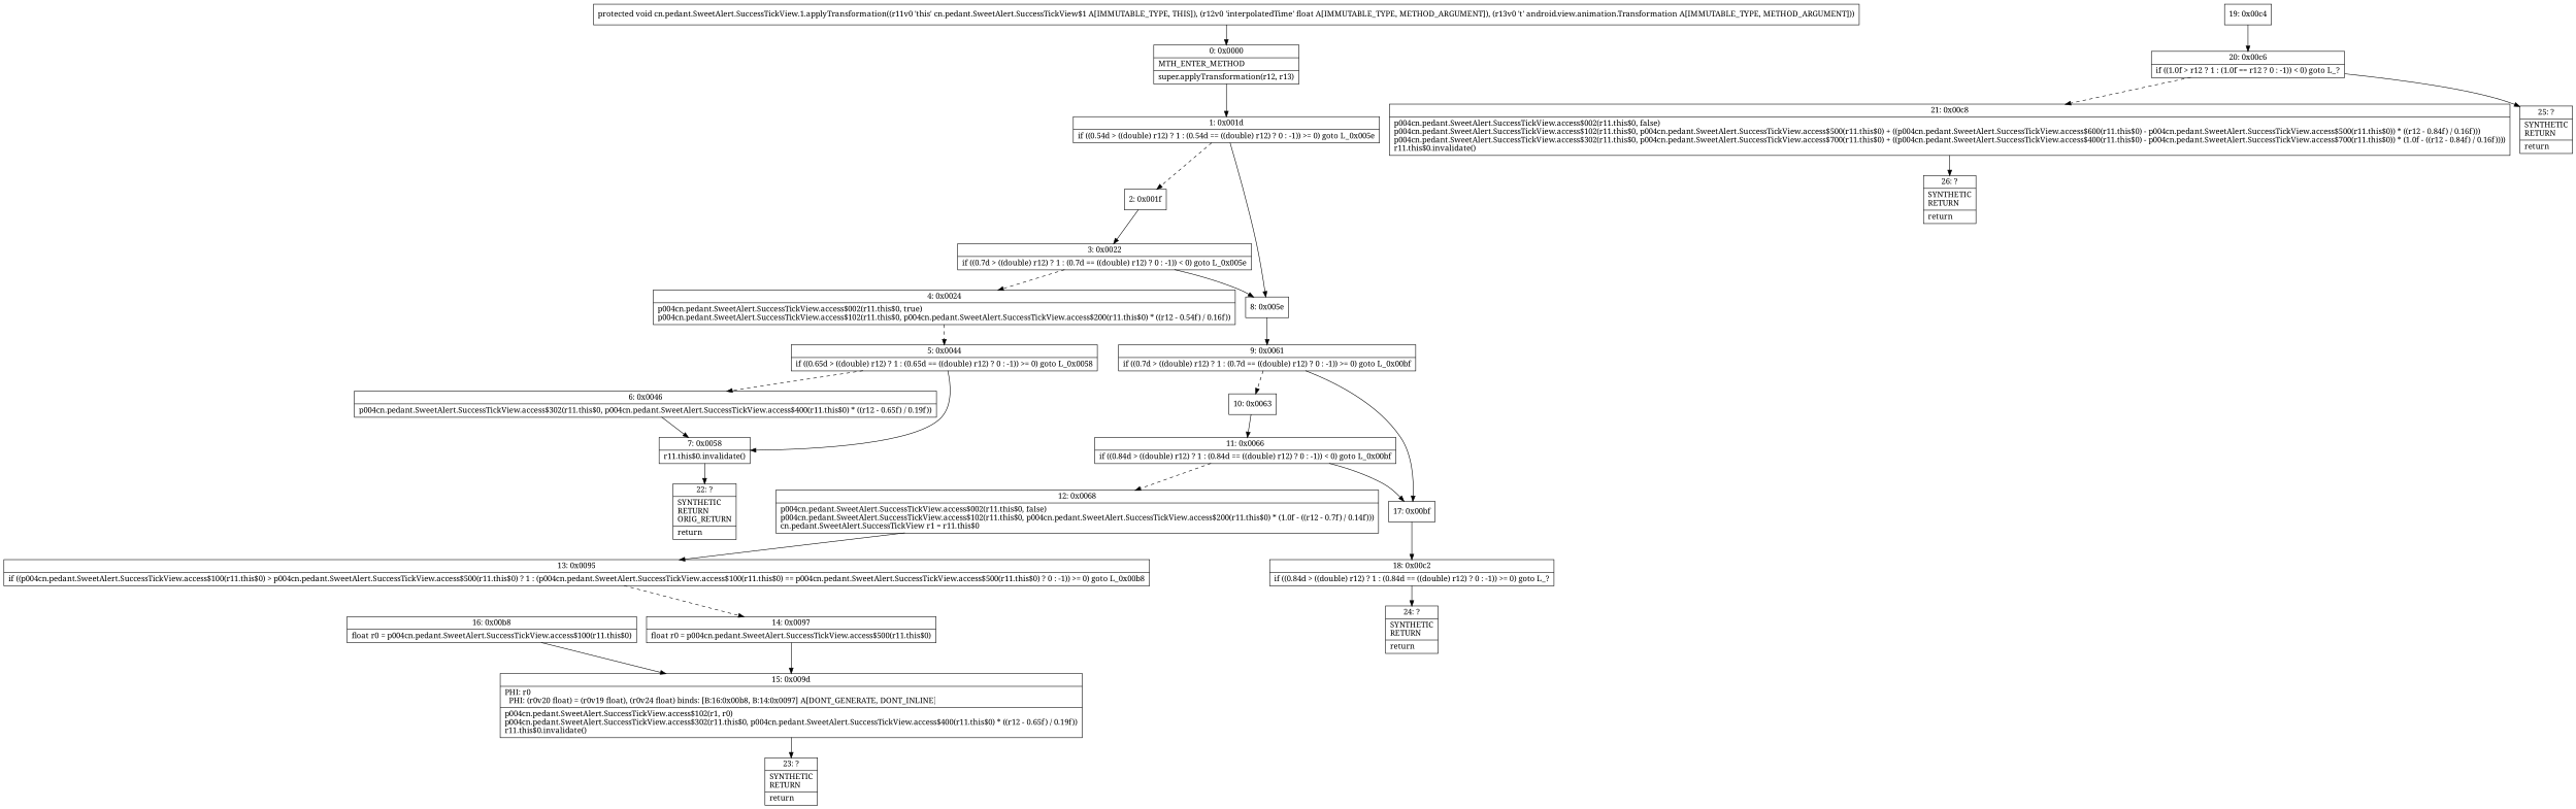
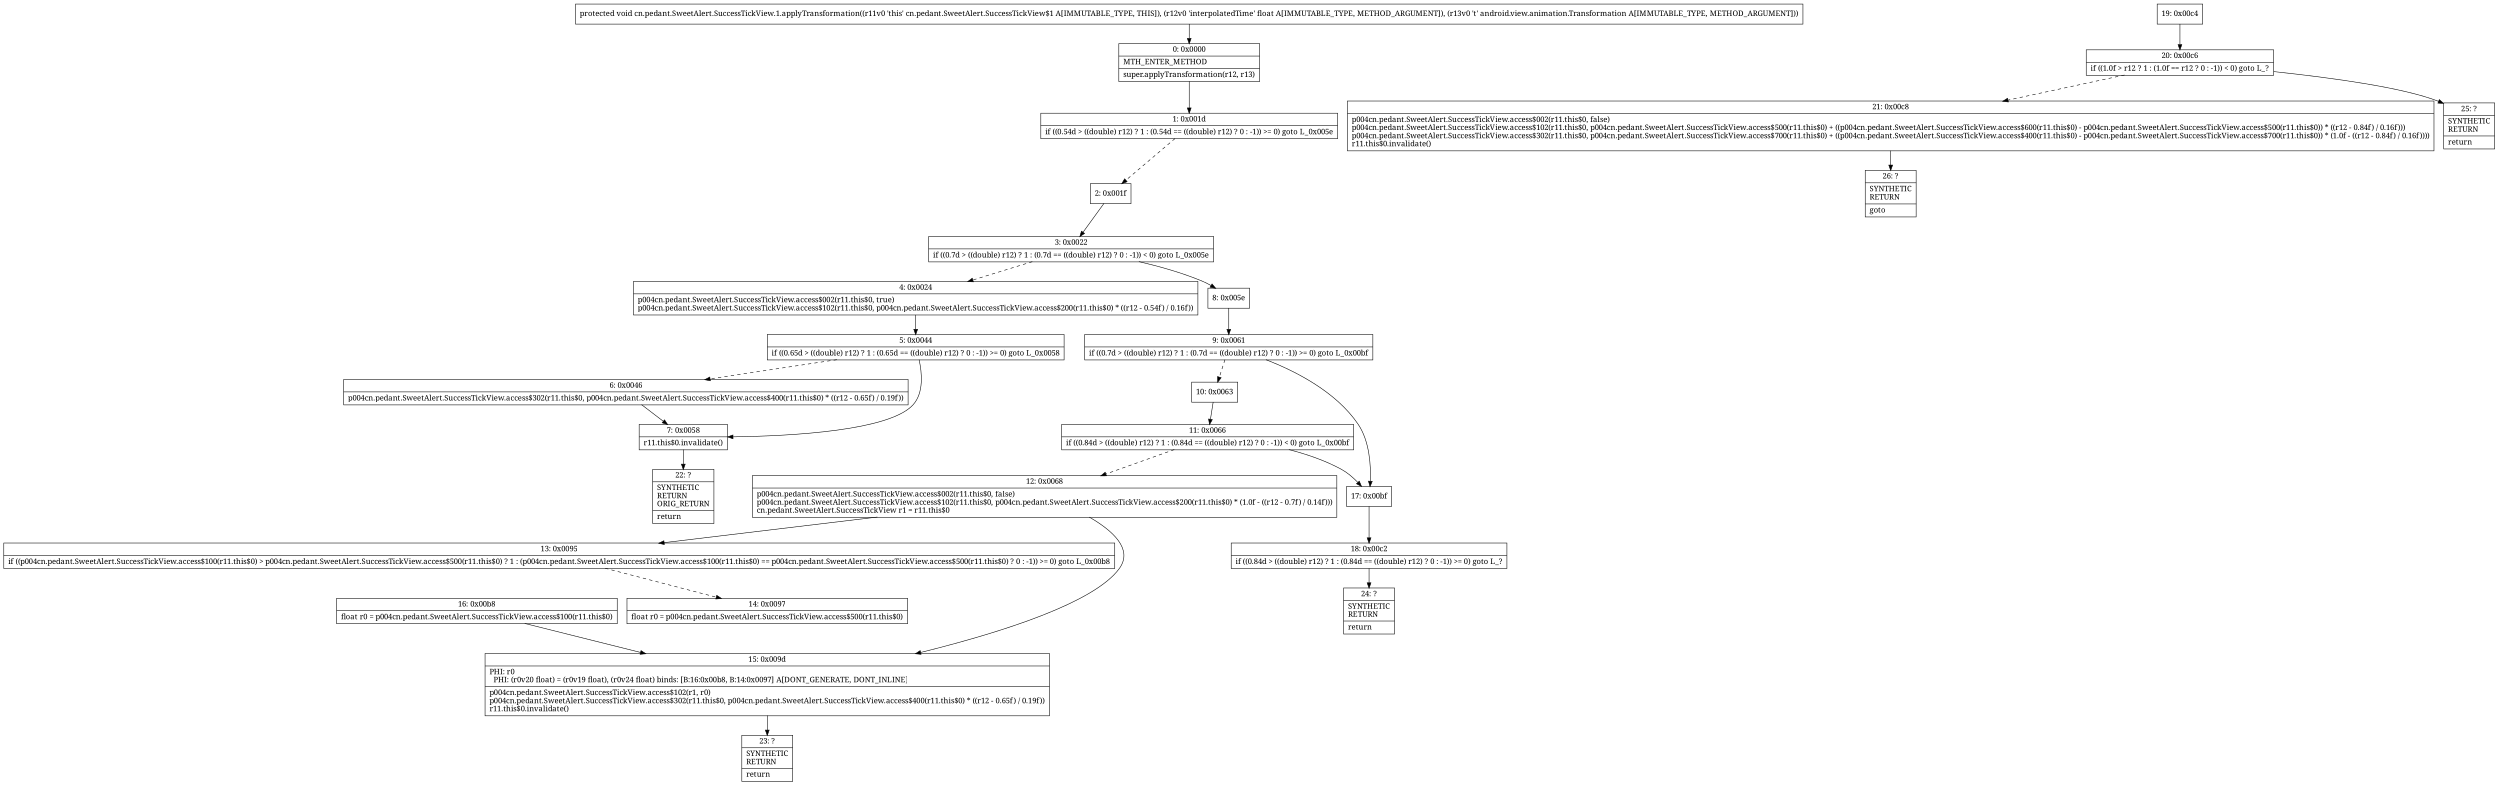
  digraph {
    fontname="Noto Serif"
    node [fontname="Noto Serif" shape=record]
    edge [fontname="Noto Serif"]
    n1 [label="{0\:\ 0x0000|MTH_ENTER_METHOD\l|super.applyTransformation(r12, r13)\l}"]
    n2 [label="{1\:\ 0x001d|if ((0.54d \> ((double) r12) ? 1 : (0.54d == ((double) r12) ? 0 : \-1)) \>= 0) goto L_0x005e\l}"]
    n3 [label="{2\:\ 0x001f}"]
    n4 [label="{8\:\ 0x005e}"]
    n5 [label="{3\:\ 0x0022|if ((0.7d \> ((double) r12) ? 1 : (0.7d == ((double) r12) ? 0 : \-1)) \< 0) goto L_0x005e\l}"]
    n6 [label="{9\:\ 0x0061|if ((0.7d \> ((double) r12) ? 1 : (0.7d == ((double) r12) ? 0 : \-1)) \>= 0) goto L_0x00bf\l}"]
    n7 [label="{4\:\ 0x0024|p004cn.pedant.SweetAlert.SuccessTickView.access$002(r11.this$0, true)\lp004cn.pedant.SweetAlert.SuccessTickView.access$102(r11.this$0, p004cn.pedant.SweetAlert.SuccessTickView.access$200(r11.this$0) * ((r12 \- 0.54f) \/ 0.16f))\l}"]
    n8 [label="{5\:\ 0x0044|if ((0.65d \> ((double) r12) ? 1 : (0.65d == ((double) r12) ? 0 : \-1)) \>= 0) goto L_0x0058\l}"]
    n9 [label="{6\:\ 0x0046|p004cn.pedant.SweetAlert.SuccessTickView.access$302(r11.this$0, p004cn.pedant.SweetAlert.SuccessTickView.access$400(r11.this$0) * ((r12 \- 0.65f) \/ 0.19f))\l}"]
    n10 [label="{7\:\ 0x0058|r11.this$0.invalidate()\l}"]
    n11 [label="{22\:\ ?|SYNTHETIC\lRETURN\lORIG_RETURN\l|return\l}"]
    n12 [label="{10\:\ 0x0063}"]
    n13 [label="{17\:\ 0x00bf}"]
    n14 [label="{11\:\ 0x0066|if ((0.84d \> ((double) r12) ? 1 : (0.84d == ((double) r12) ? 0 : \-1)) \< 0) goto L_0x00bf\l}"]
    n15 [label="{18\:\ 0x00c2|if ((0.84d \> ((double) r12) ? 1 : (0.84d == ((double) r12) ? 0 : \-1)) \>= 0) goto L_?\l}"]
    n16 [label="{12\:\ 0x0068|p004cn.pedant.SweetAlert.SuccessTickView.access$002(r11.this$0, false)\lp004cn.pedant.SweetAlert.SuccessTickView.access$102(r11.this$0, p004cn.pedant.SweetAlert.SuccessTickView.access$200(r11.this$0) * (1.0f \- ((r12 \- 0.7f) \/ 0.14f)))\lcn.pedant.SweetAlert.SuccessTickView r1 = r11.this$0\l}"]
    n17 [label="{13\:\ 0x0095|if ((p004cn.pedant.SweetAlert.SuccessTickView.access$100(r11.this$0) \> p004cn.pedant.SweetAlert.SuccessTickView.access$500(r11.this$0) ? 1 : (p004cn.pedant.SweetAlert.SuccessTickView.access$100(r11.this$0) == p004cn.pedant.SweetAlert.SuccessTickView.access$500(r11.this$0) ? 0 : \-1)) \>= 0) goto L_0x00b8\l}"]
    n18 [label="{14\:\ 0x0097|float r0 = p004cn.pedant.SweetAlert.SuccessTickView.access$500(r11.this$0)\l}"]
    n19 [label="{15\:\ 0x009d|PHI: r0 \l  PHI: (r0v20 float) = (r0v19 float), (r0v24 float) binds: [B:16:0x00b8, B:14:0x0097] A[DONT_GENERATE, DONT_INLINE]\l|p004cn.pedant.SweetAlert.SuccessTickView.access$102(r1, r0)\lp004cn.pedant.SweetAlert.SuccessTickView.access$302(r11.this$0, p004cn.pedant.SweetAlert.SuccessTickView.access$400(r11.this$0) * ((r12 \- 0.65f) \/ 0.19f))\lr11.this$0.invalidate()\l}"]
    n20 [label="{16\:\ 0x00b8|float r0 = p004cn.pedant.SweetAlert.SuccessTickView.access$100(r11.this$0)\l}"]
    n21 [label="{23\:\ ?|SYNTHETIC\lRETURN\l|return\l}"]
    n22 [label="{24\:\ ?|SYNTHETIC\lRETURN\l|return\l}"]
    n23 [label="{19\:\ 0x00c4}"]
    n24 [label="{20\:\ 0x00c6|if ((1.0f \> r12 ? 1 : (1.0f == r12 ? 0 : \-1)) \< 0) goto L_?\l}"]
    n25 [label="{21\:\ 0x00c8|p004cn.pedant.SweetAlert.SuccessTickView.access$002(r11.this$0, false)\lp004cn.pedant.SweetAlert.SuccessTickView.access$102(r11.this$0, p004cn.pedant.SweetAlert.SuccessTickView.access$500(r11.this$0) + ((p004cn.pedant.SweetAlert.SuccessTickView.access$600(r11.this$0) \- p004cn.pedant.SweetAlert.SuccessTickView.access$500(r11.this$0)) * ((r12 \- 0.84f) \/ 0.16f)))\lp004cn.pedant.SweetAlert.SuccessTickView.access$302(r11.this$0, p004cn.pedant.SweetAlert.SuccessTickView.access$700(r11.this$0) + ((p004cn.pedant.SweetAlert.SuccessTickView.access$400(r11.this$0) \- p004cn.pedant.SweetAlert.SuccessTickView.access$700(r11.this$0)) * (1.0f \- ((r12 \- 0.84f) \/ 0.16f))))\lr11.this$0.invalidate()\l}"]
    n26 [label="{25\:\ ?|SYNTHETIC\lRETURN\l|return\l}"]
-   n27 [label="{26\:\ ?|SYNTHETIC\lRETURN\l|return\l}"]
+   n27 [label="{26\:\ ?|SYNTHETIC\lRETURN\l|goto\l}"]
    n28 [label="{protected void cn.pedant.SweetAlert.SuccessTickView.1.applyTransformation((r11v0 'this' cn.pedant.SweetAlert.SuccessTickView$1 A[IMMUTABLE_TYPE, THIS]), (r12v0 'interpolatedTime' float A[IMMUTABLE_TYPE, METHOD_ARGUMENT]), (r13v0 't' android.view.animation.Transformation A[IMMUTABLE_TYPE, METHOD_ARGUMENT])) }"]
    n1 -> n2
    n2 -> n3 [style=dashed]
-   n2 -> n4
    n3 -> n5
    n4 -> n6
    n5 -> n4
    n5 -> n7 [style=dashed]
    n6 -> n12 [style=dashed]
    n6 -> n13
-   n7 -> n8 [style=dashed]
+   n7 -> n8
    n8 -> n9 [style=dashed]
    n8 -> n10
    n9 -> n10
    n10 -> n11
    n12 -> n14
    n13 -> n15
    n14 -> n13
    n14 -> n16 [style=dashed]
    n15 -> n22
    n16 -> n17
    n17 -> n18 [style=dashed]
-   n18 -> n19
+   n16 -> n19
    n19 -> n21
    n20 -> n19
    n23 -> n24
    n24 -> n25 [style=dashed]
    n24 -> n26
    n25 -> n27
    n28 -> n1
  }
